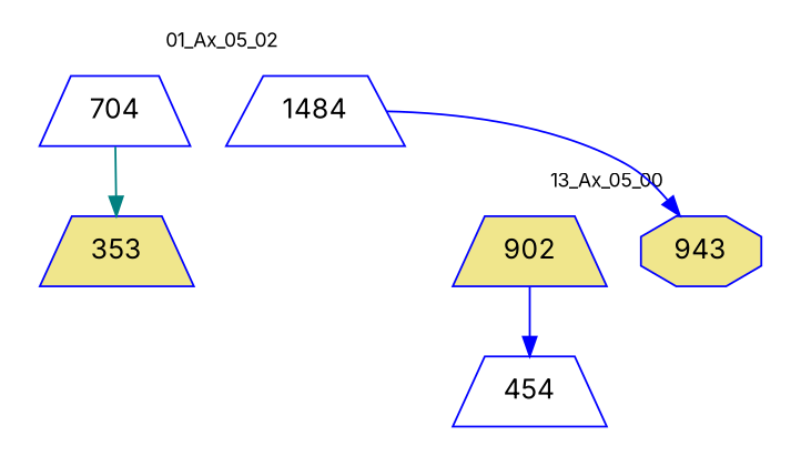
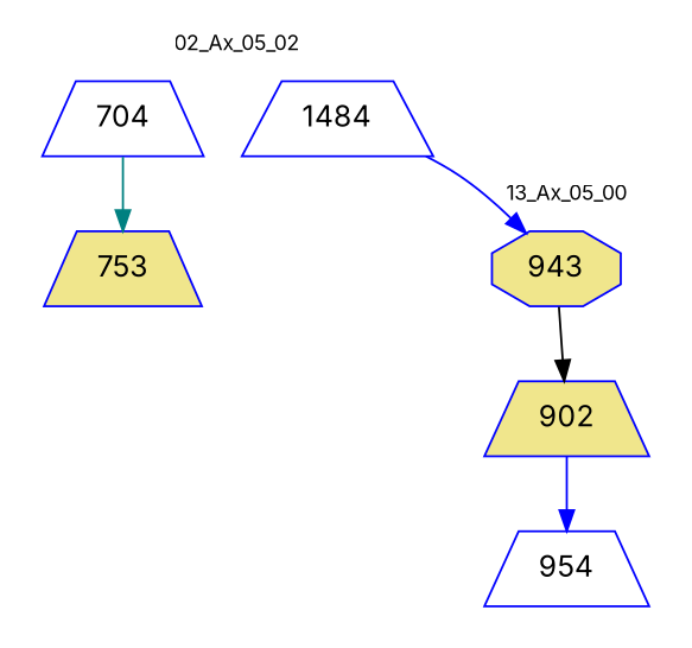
  digraph {
    fontname=Inter
    node [color=blue fillcolor=khaki fontname=Inter shape=trapezium style=filled]
    edge [color=blue fontname=Inter]
    n1 [label=943 shape=octagon]
    n2 [label=902]
-   n3 [fillcolor=white label=454]
+   n3 [fillcolor=white label=954]
    n4 [fillcolor=white label=1484]
    n5 [fillcolor=white label=704]
-   n6 [label=353]
+   n6 [label=753]
    subgraph cluster_1 {
      color=white
      fontsize=10
      label="13_Ax_05_00"
      n1
      n2
      n3
    }
    subgraph cluster_2 {
      color=white
      fontsize=10
-     label="01_Ax_05_02"
+     label="02_Ax_05_02"
      n4
      n5
      n6
    }
+   n1 -> n2 [color=black]
    n2 -> n3
    n4 -> n1
    n5 -> n6 [color=teal]
  }
